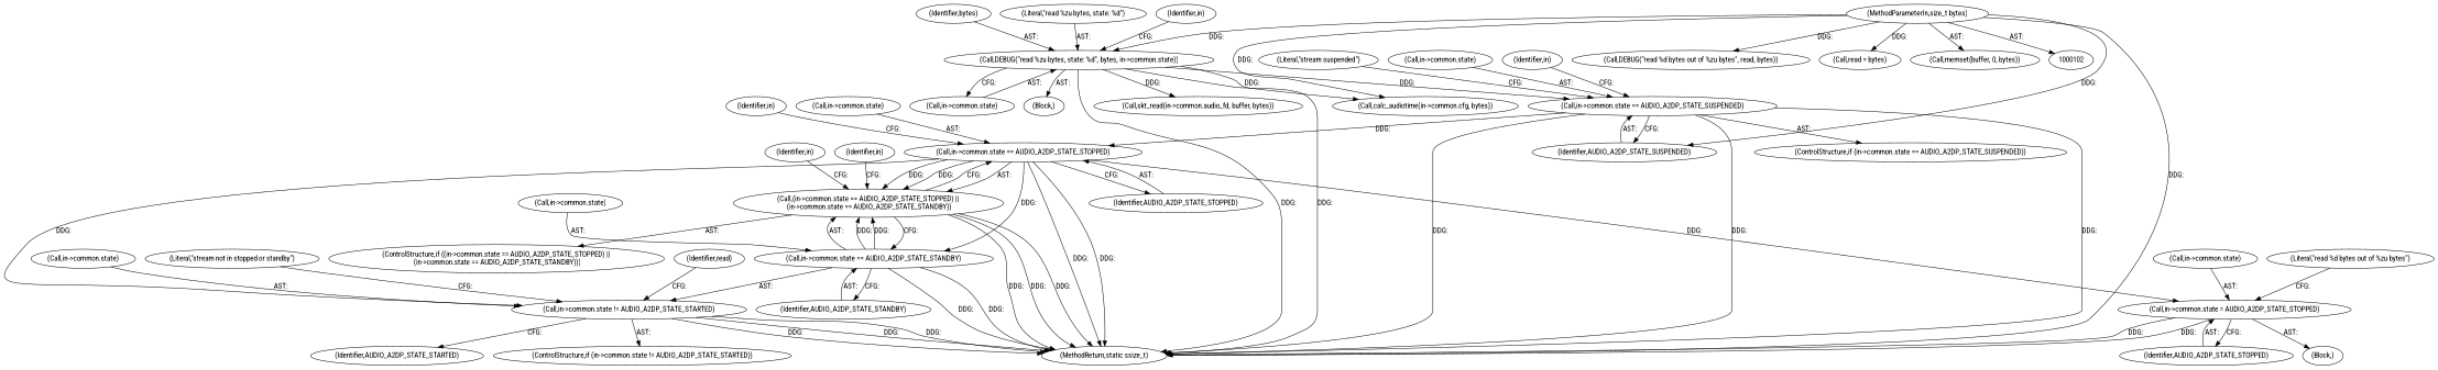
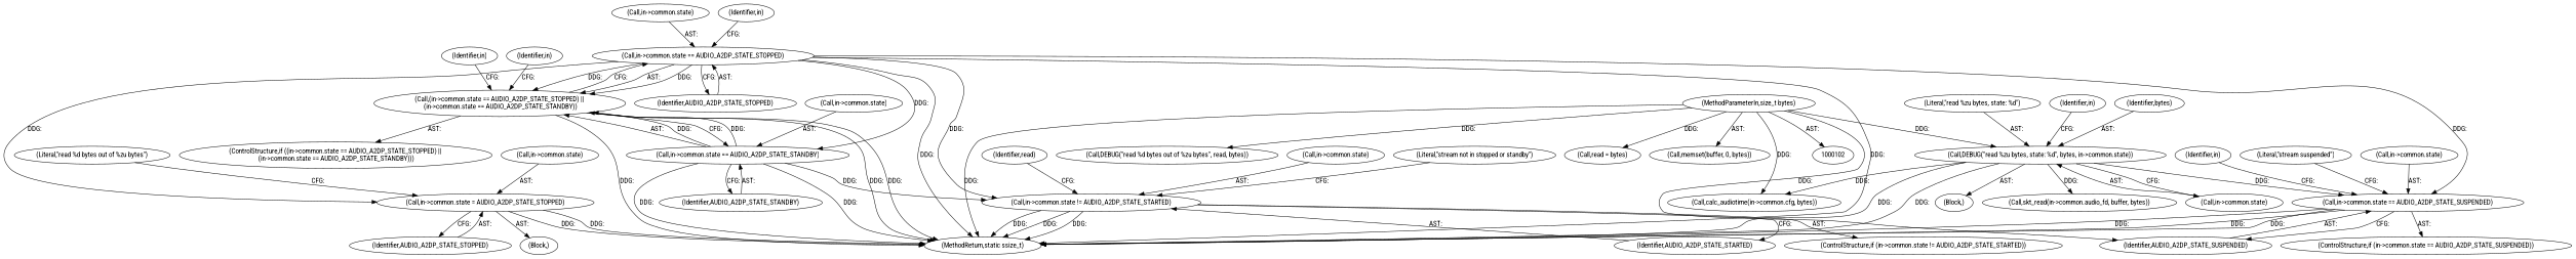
  digraph {
    fontname="Roboto Condensed"
    node [fontname="Roboto Condensed"]
    edge [fontname="Roboto Condensed"]
    n1 [label="(Call,in->common.state == AUDIO_A2DP_STATE_STOPPED)"]
    n2 [label="(Call,(in->common.state == AUDIO_A2DP_STATE_STOPPED) ||\n (in->common.state == AUDIO_A2DP_STATE_STANDBY))"]
    n3 [label="(Call,in->common.state == AUDIO_A2DP_STATE_STANDBY)"]
    n4 [label="(Call,in->common.state != AUDIO_A2DP_STATE_STARTED)"]
    n5 [label="(Call,in->common.state = AUDIO_A2DP_STATE_STOPPED)"]
    n6 [label="(Identifier,AUDIO_A2DP_STATE_STOPPED)"]
    n7 [label="(MethodReturn,static ssize_t)"]
    n8 [label="(ControlStructure,if ((in->common.state == AUDIO_A2DP_STATE_STOPPED) ||\n (in->common.state == AUDIO_A2DP_STATE_STANDBY)))"]
    n9 [label="(Identifier,AUDIO_A2DP_STATE_STANDBY)"]
    n10 [label="(Identifier,AUDIO_A2DP_STATE_STARTED)"]
    n11 [label="(ControlStructure,if (in->common.state != AUDIO_A2DP_STATE_STARTED))"]
    n12 [label="(Identifier,AUDIO_A2DP_STATE_STOPPED)"]
    n13 [label="(Block,)"]
    n14 [label="(Call,in->common.state == AUDIO_A2DP_STATE_SUSPENDED)"]
    n15 [label="(Identifier,AUDIO_A2DP_STATE_SUSPENDED)"]
    n16 [label="(ControlStructure,if (in->common.state == AUDIO_A2DP_STATE_SUSPENDED))"]
    n17 [label="(Call,DEBUG(\"read %zu bytes, state: %d\", bytes, in->common.state))"]
    n18 [label="(Call,skt_read(in->common.audio_fd, buffer, bytes))"]
    n19 [label="(Call,in->common.state)"]
    n20 [label="(Block,)"]
    n21 [label="(Call,calc_audiotime(in->common.cfg, bytes))"]
    n22 [label="(MethodParameterIn,size_t bytes)"]
    n23 [label="(Call,DEBUG(\"read %d bytes out of %zu bytes\", read, bytes))"]
    n24 [label="(Call,read = bytes)"]
    n25 [label="(Call,memset(buffer, 0, bytes))"]
    1000102
    n27 [label="(Identifier,bytes)"]
    n28 [label="(Call,in->common.state)"]
    n29 [label="(Call,in->common.state)"]
    n30 [label="(Identifier,in)"]
    n31 [label="(Literal,\"read %zu bytes, state: %d\")"]
    n32 [label="(Literal,\"stream not in stopped or standby\")"]
    n33 [label="(Identifier,read)"]
    n34 [label="(Identifier,in)"]
    n35 [label="(Identifier,in)"]
    n36 [label="(Call,in->common.state)"]
    n37 [label="(Call,in->common.state)"]
    n38 [label="(Identifier,in)"]
    n39 [label="(Identifier,in)"]
    n40 [label="(Literal,\"stream suspended\")"]
    n41 [label="(Literal,\"read %d bytes out of %zu bytes\")"]
    n42 [label="(Call,in->common.state)"]
    n1 -> n2 [label="AST: "]
    n1 -> n2 [label="DDG: "]
    n1 -> n2 [label="DDG: "]
    n1 -> n3 [label="DDG: "]
    n1 -> n4 [label="DDG: "]
    n1 -> n5 [label="DDG: "]
    n1 -> n6 [label="CFG: "]
    n1 -> n7 [label="DDG: "]
    n1 -> n7 [label="DDG: "]
    n2 -> n1 [label="CFG: "]
    n2 -> n3 [label="CFG: "]
    n2 -> n7 [label="DDG: "]
    n2 -> n7 [label="DDG: "]
    n2 -> n7 [label="DDG: "]
    n2 -> n8 [label="AST: "]
    n3 -> n2 [label="AST: "]
    n3 -> n2 [label="DDG: "]
    n3 -> n2 [label="DDG: "]
-   n3 -> n4 [label="AST: "]
+   n3 -> n4 [label="DDG: "]
    n3 -> n7 [label="DDG: "]
    n3 -> n7 [label="DDG: "]
    n3 -> n9 [label="CFG: "]
    n4 -> n7 [label="DDG: "]
    n4 -> n7 [label="DDG: "]
    n4 -> n7 [label="DDG: "]
    n4 -> n10 [label="CFG: "]
    n4 -> n11 [label="AST: "]
    n5 -> n7 [label="DDG: "]
    n5 -> n7 [label="DDG: "]
    n5 -> n12 [label="CFG: "]
    n5 -> n13 [label="AST: "]
    n6 -> n1 [label="AST: "]
    n9 -> n3 [label="AST: "]
+   n10 -> n4 [label="AST: "]
    n12 -> n5 [label="AST: "]
-   n14 -> n1 [label="DDG: "]
+   n1 -> n14 [label="DDG: "]
    n14 -> n7 [label="DDG: "]
    n14 -> n7 [label="DDG: "]
    n14 -> n7 [label="DDG: "]
    n14 -> n15 [label="CFG: "]
    n14 -> n16 [label="AST: "]
    n15 -> n14 [label="AST: "]
    n17 -> n7 [label="DDG: "]
    n17 -> n7 [label="DDG: "]
    n17 -> n14 [label="DDG: "]
    n17 -> n18 [label="DDG: "]
    n17 -> n19 [label="CFG: "]
    n17 -> n20 [label="AST: "]
    n17 -> n21 [label="DDG: "]
    n19 -> n17 [label="AST: "]
    n22 -> n7 [label="DDG: "]
    n22 -> n15 [label="DDG: "]
    n22 -> n17 [label="DDG: "]
    n22 -> n21 [label="DDG: "]
    n22 -> n23 [label="DDG: "]
    n22 -> n24 [label="DDG: "]
    n22 -> n25 [label="AST: "]
    n22 -> 1000102 [label="AST: "]
    n27 -> n17 [label="AST: "]
    n28 -> n4 [label="AST: "]
    n29 -> n14 [label="AST: "]
    n30 -> n14 [label="CFG: "]
    n31 -> n17 [label="AST: "]
    n32 -> n4 [label="CFG: "]
    n33 -> n4 [label="CFG: "]
    n34 -> n2 [label="CFG: "]
    n35 -> n17 [label="CFG: "]
    n36 -> n3 [label="AST: "]
    n37 -> n1 [label="AST: "]
    n38 -> n2 [label="CFG: "]
    n39 -> n1 [label="CFG: "]
    n40 -> n14 [label="CFG: "]
    n41 -> n5 [label="CFG: "]
    n42 -> n5 [label="AST: "]
  }
